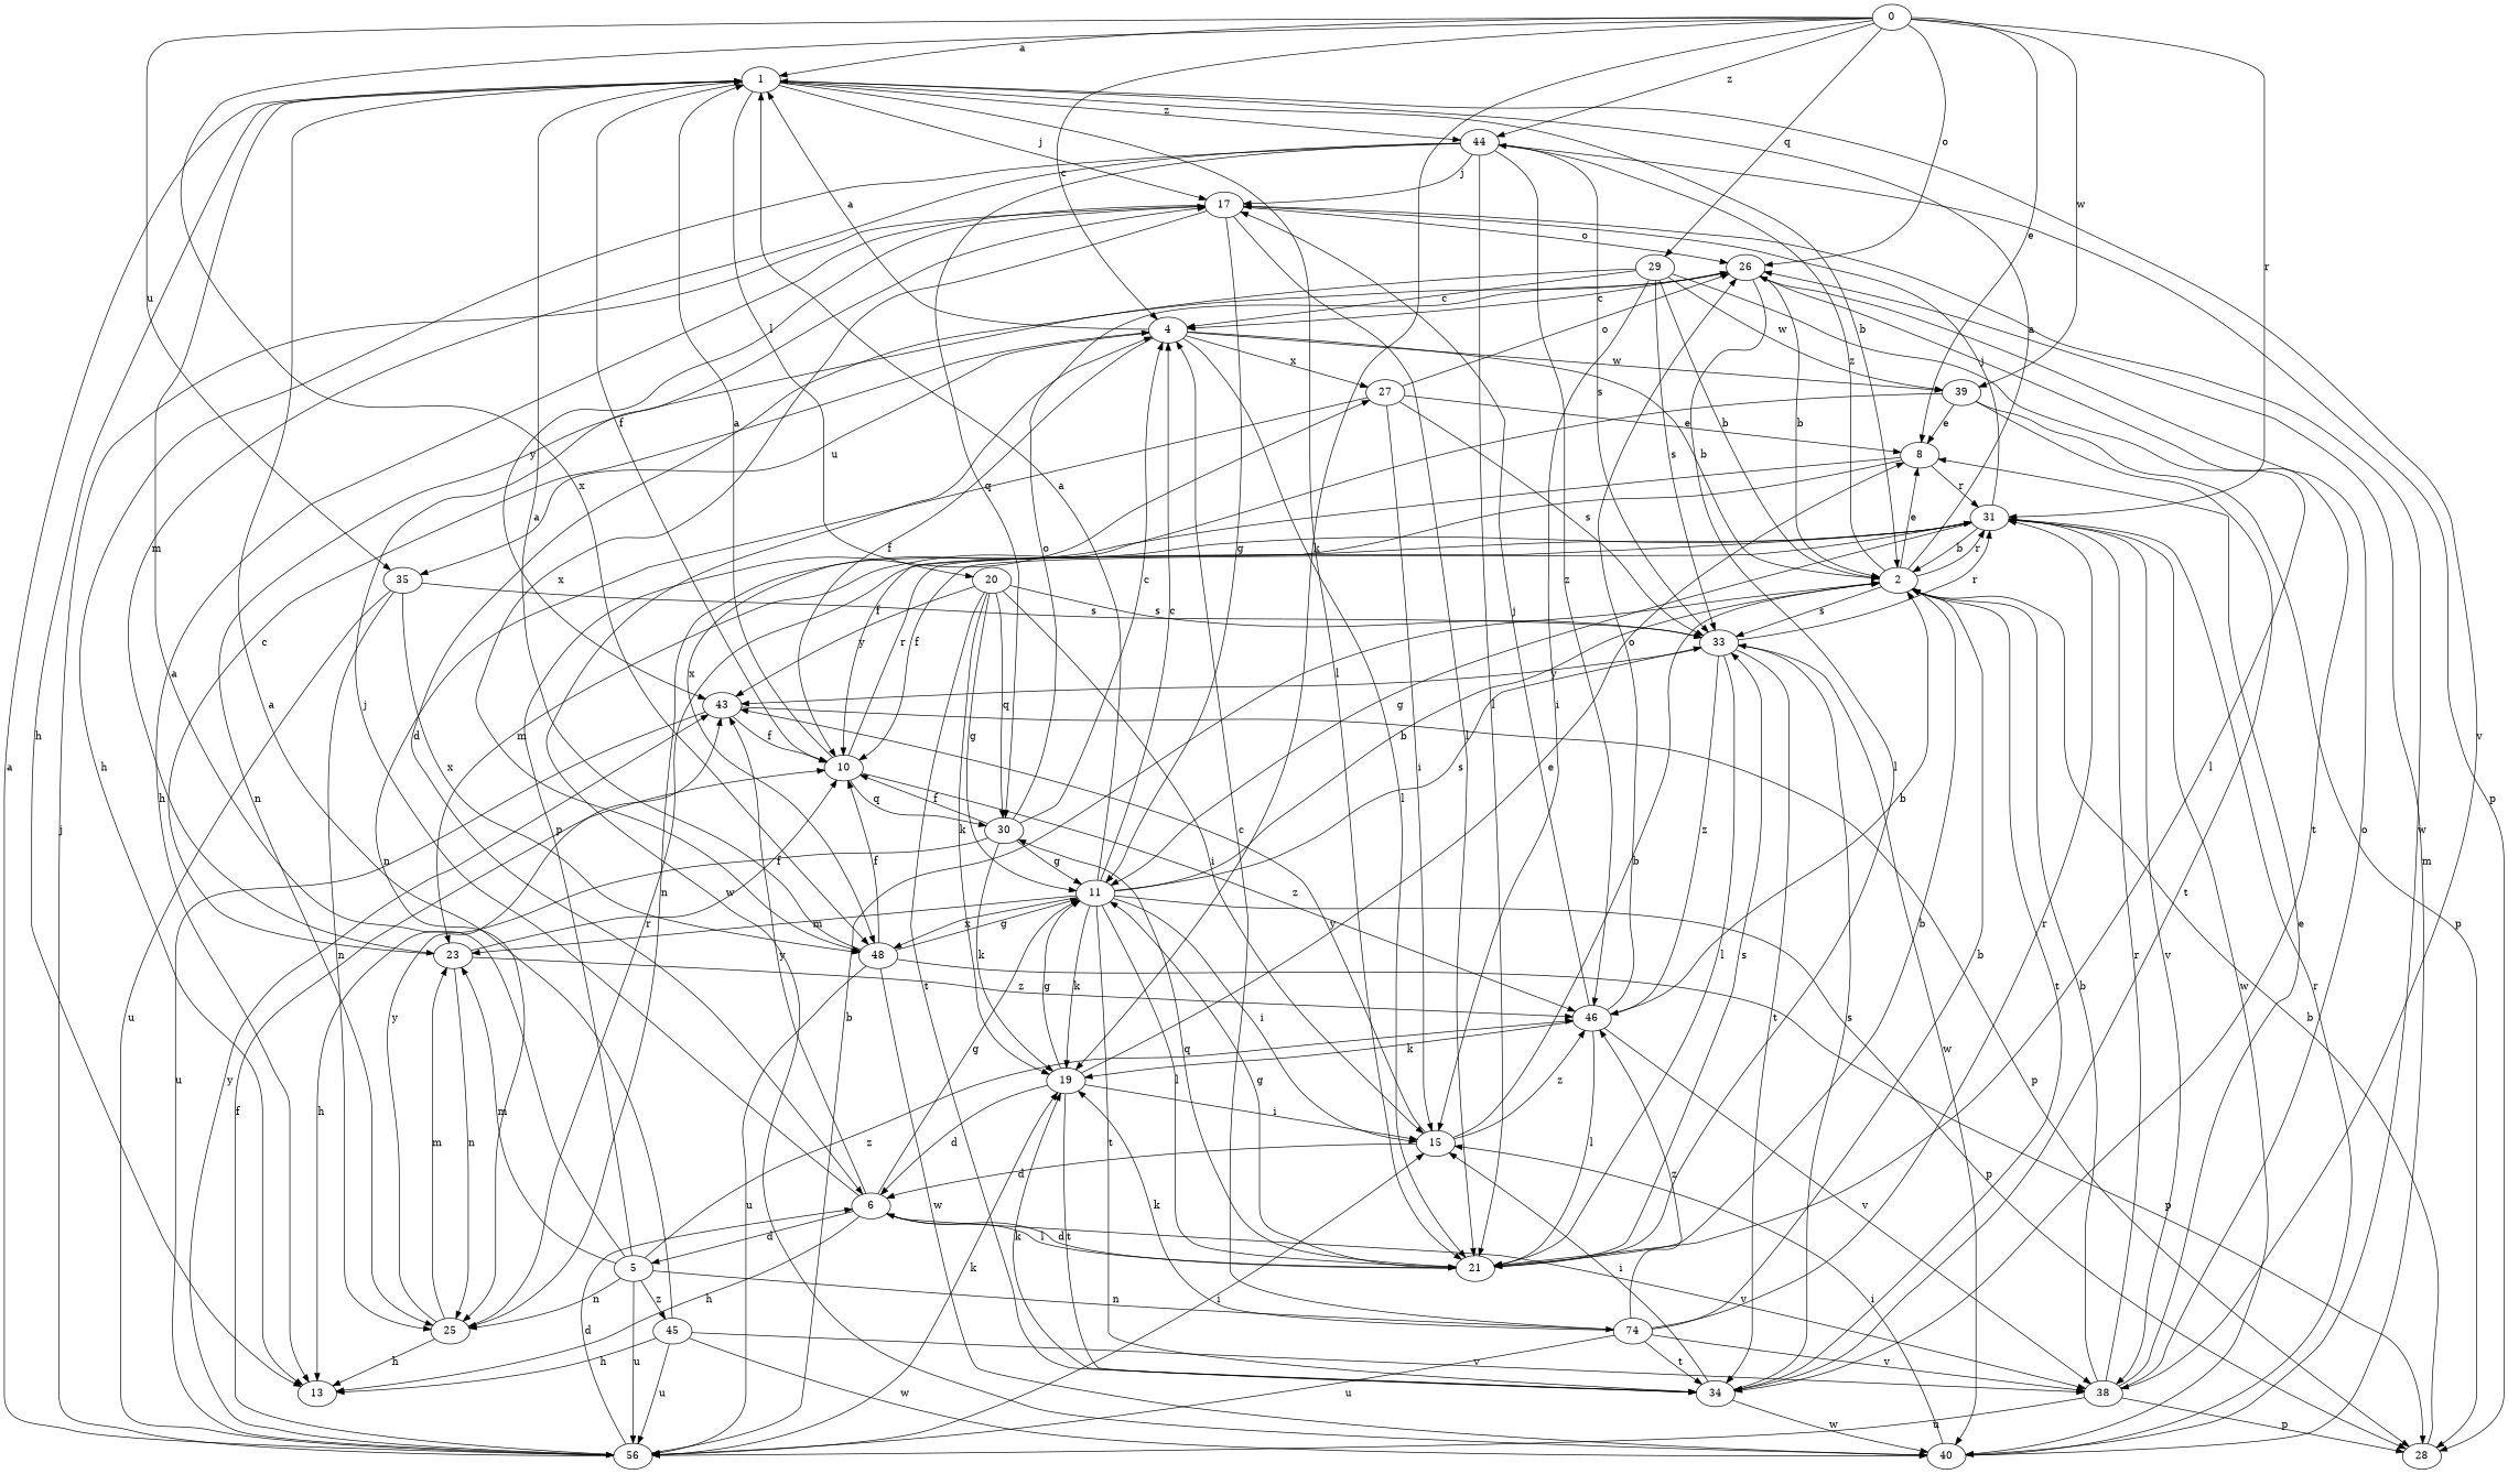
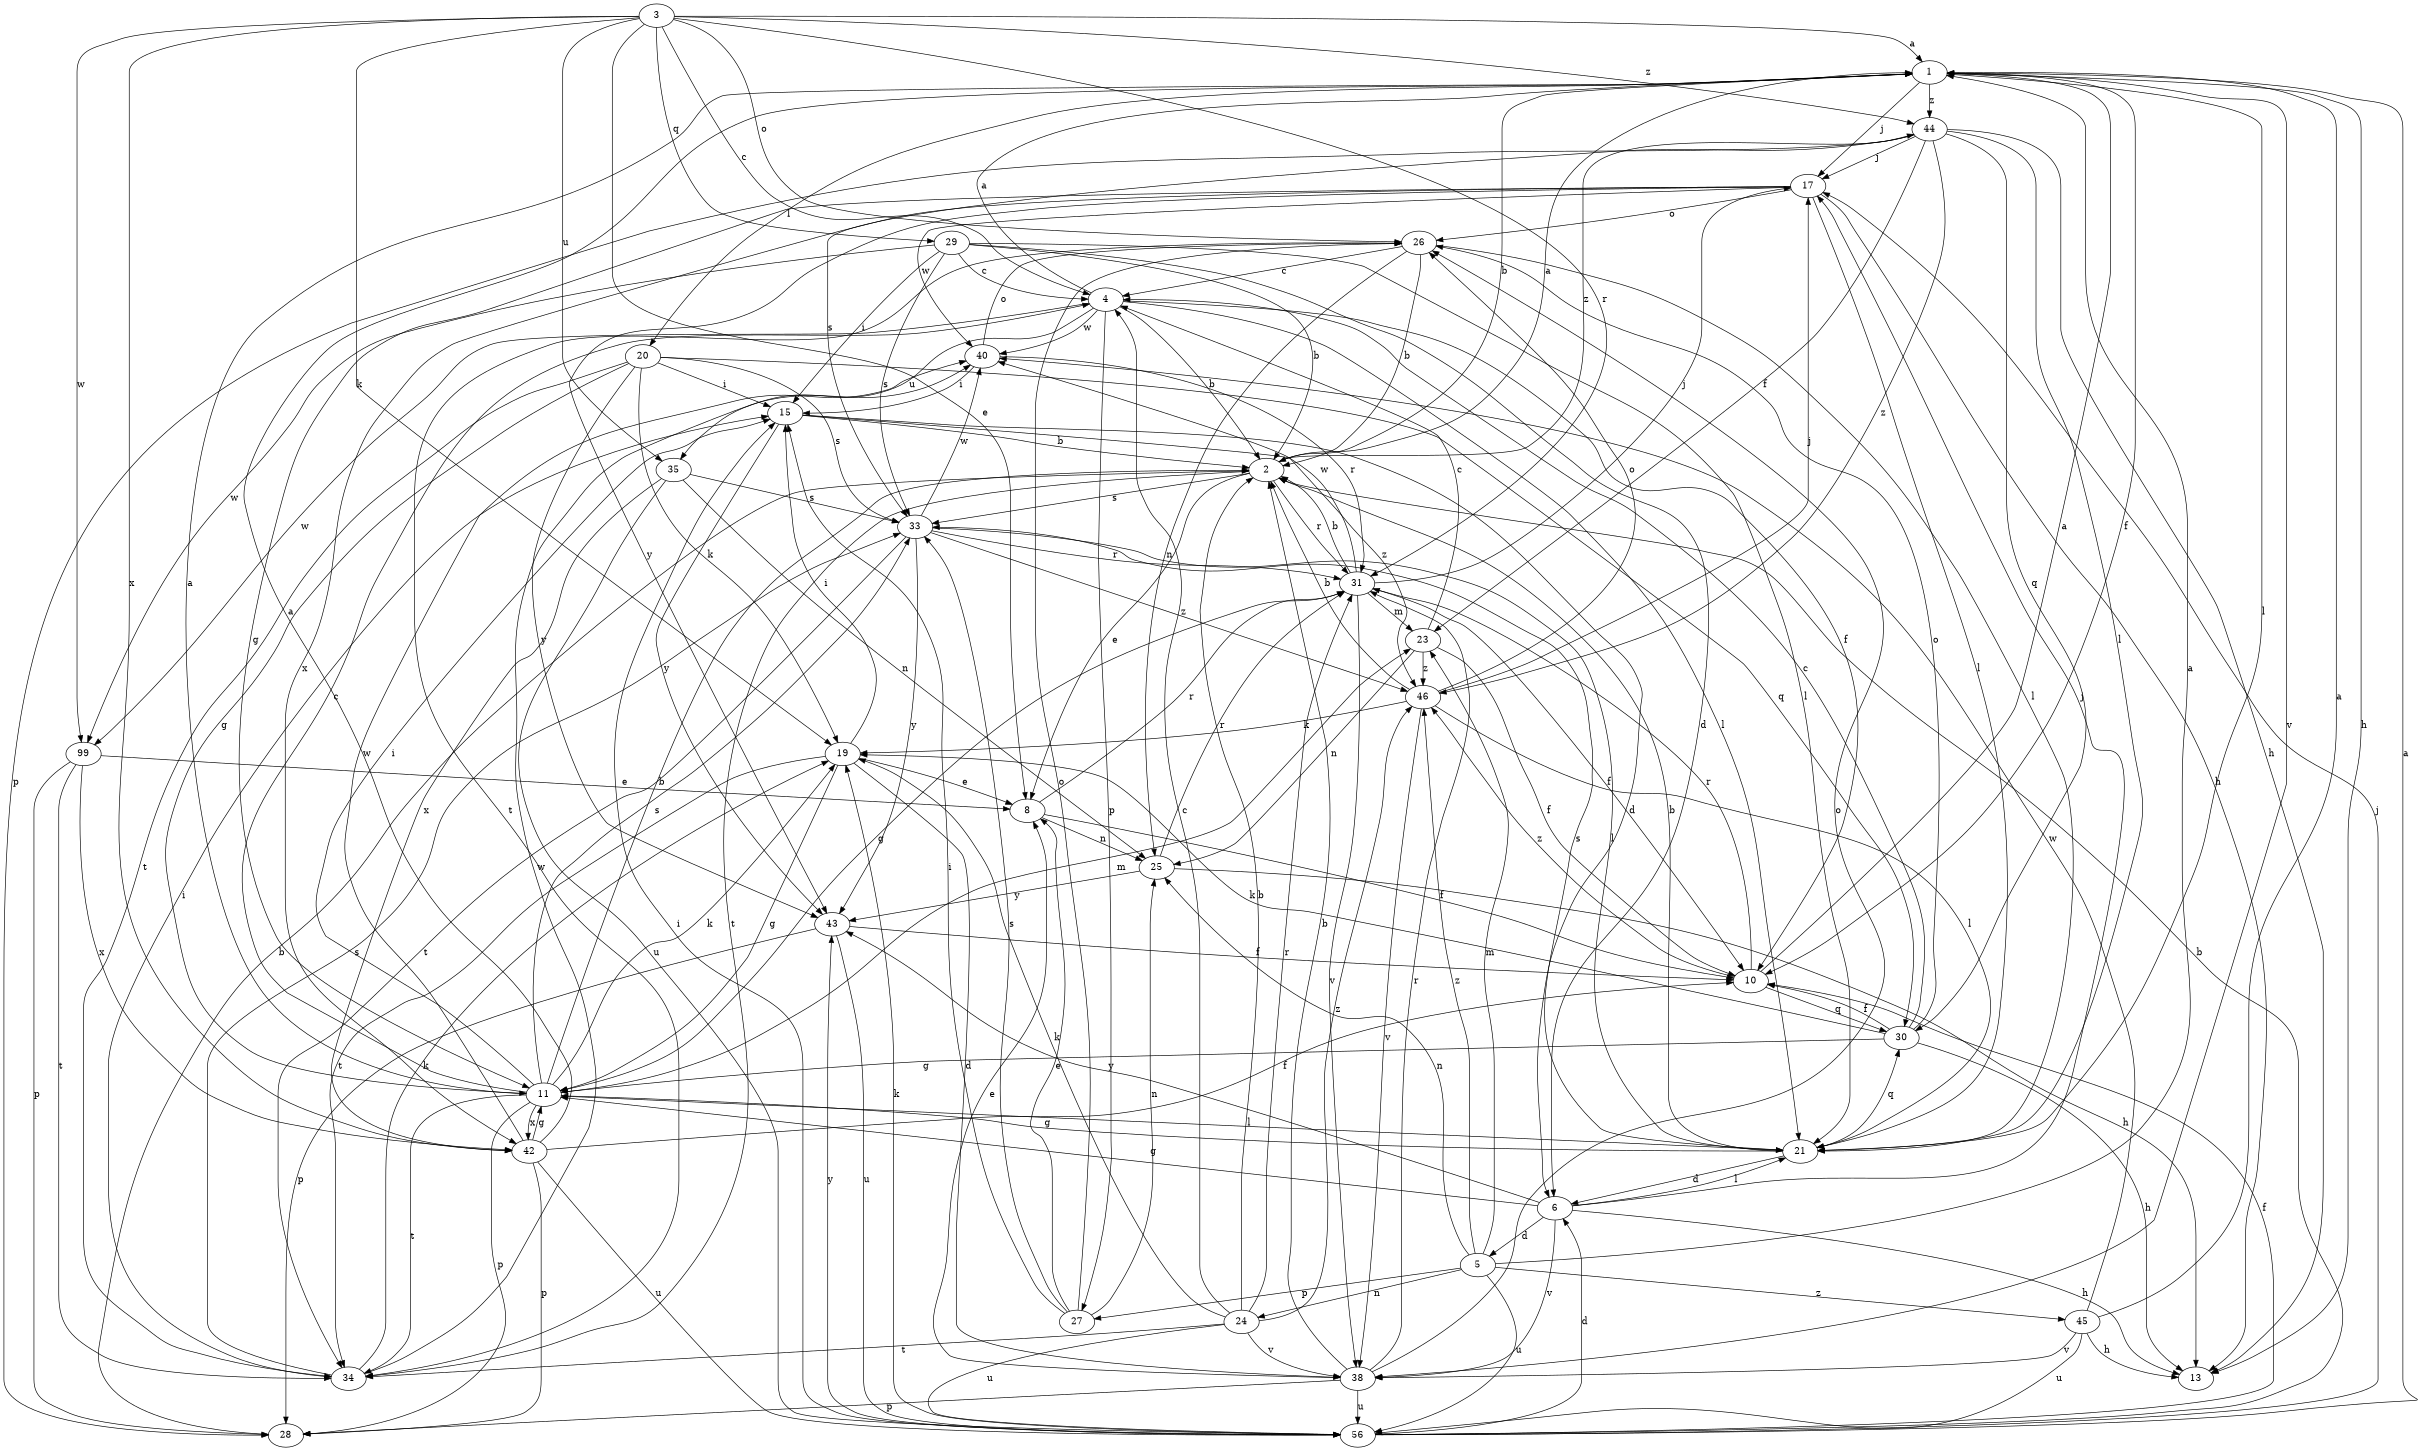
  strict digraph {
-   0
+   0 [label=3]
    1
    4
    8
    19
    26
    29
    31
    35
-   39
-   42 [label=48]
+   39 [label=99]
+   42
    44
    2
    10
    13
    17
    20
    21
    38
    27
    40
    25
    34
    6
    11
    15
    33
    23
    n29 [label=56]
    28
    46
    30
    43
    5
-   24 [label=74]
+   24
    45
    0 -> 1 [label=a]
    0 -> 4 [label=c]
    0 -> 8 [label=e]
    0 -> 19 [label=k]
    0 -> 26 [label=o]
    0 -> 29 [label=q]
    0 -> 31 [label=r]
    0 -> 35 [label=u]
    0 -> 39 [label=w]
    0 -> 42 [label=x]
    0 -> 44 [label=z]
    1 -> 44 [label=z]
    1 -> 2 [label=b]
    1 -> 10 [label=f]
    1 -> 13 [label=h]
    1 -> 17 [label=j]
    1 -> 20 [label=l]
    1 -> 21 [label=l]
    1 -> 38 [label=v]
    4 -> 1 [label=a]
    4 -> 35 [label=u]
    4 -> 39 [label=w]
    4 -> 2 [label=b]
    4 -> 10 [label=f]
    4 -> 21 [label=l]
-   4 -> 27 [label=x]
-   40 -> 4 [label=w]
+   4 -> 27 [label=p]
+   4 -> 40 [label=w]
    8 -> 31 [label=r]
    8 -> 10 [label=f]
    8 -> 25 [label=n]
    19 -> 8 [label=e]
    19 -> 34 [label=t]
-   19 -> 6 [label=d]
+   19 -> 38 [label=d]
    19 -> 11 [label=g]
    19 -> 15 [label=i]
    26 -> 4 [label=c]
    26 -> 2 [label=b]
    26 -> 21 [label=l]
    26 -> 25 [label=n]
    26 -> 34 [label=t]
    29 -> 4 [label=c]
    29 -> 39 [label=w]
    29 -> 2 [label=b]
    29 -> 21 [label=l]
    29 -> 6 [label=d]
    29 -> 15 [label=i]
    29 -> 33 [label=s]
    31 -> 2 [label=b]
    31 -> 10 [label=f]
    31 -> 17 [label=j]
    31 -> 38 [label=v]
    31 -> 40 [label=w]
    31 -> 11 [label=g]
    31 -> 23 [label=m]
    35 -> 42 [label=x]
    35 -> 25 [label=n]
    35 -> 33 [label=s]
    35 -> n29 [label=u]
    39 -> 8 [label=e]
    39 -> 42 [label=x]
    39 -> 34 [label=t]
    39 -> 28 [label=p]
    42 -> 1 [label=a]
    42 -> 10 [label=f]
    42 -> 40 [label=w]
    42 -> 11 [label=g]
    42 -> n29 [label=u]
    42 -> 28 [label=p]
    44 -> 13 [label=h]
    44 -> 17 [label=j]
    44 -> 21 [label=l]
    44 -> 33 [label=s]
-   44 -> 23 [label=m]
+   44 -> 23 [label=f]
    44 -> 28 [label=p]
    44 -> 46 [label=z]
    44 -> 30 [label=q]
    2 -> 1 [label=a]
    2 -> 8 [label=e]
    2 -> 31 [label=r]
    2 -> 44 [label=z]
    2 -> 34 [label=t]
    2 -> 33 [label=s]
    10 -> 1 [label=a]
    10 -> 31 [label=r]
    10 -> 46 [label=z]
    10 -> 30 [label=q]
    17 -> 26 [label=o]
    17 -> 42 [label=x]
    17 -> 13 [label=h]
    17 -> 21 [label=l]
    17 -> 40 [label=w]
    17 -> 11 [label=g]
    17 -> 43 [label=y]
    20 -> 19 [label=k]
    20 -> 34 [label=t]
    20 -> 11 [label=g]
    20 -> 15 [label=i]
    20 -> 33 [label=s]
    20 -> 30 [label=q]
    20 -> 43 [label=y]
    21 -> 2 [label=b]
    21 -> 6 [label=d]
    21 -> 11 [label=g]
    21 -> 33 [label=s]
    21 -> 30 [label=q]
    38 -> 8 [label=e]
    38 -> 26 [label=o]
    38 -> 31 [label=r]
    38 -> 2 [label=b]
    38 -> n29 [label=u]
    38 -> 28 [label=p]
    27 -> 8 [label=e]
    27 -> 26 [label=o]
    27 -> 25 [label=n]
    27 -> 15 [label=i]
    27 -> 33 [label=s]
-   40 -> 26 [label=m]
+   40 -> 26 [label=o]
    40 -> 31 [label=r]
    40 -> 15 [label=i]
    25 -> 31 [label=r]
    25 -> 13 [label=h]
-   25 -> 23 [label=m]
    25 -> 43 [label=y]
    34 -> 19 [label=k]
    34 -> 40 [label=w]
    34 -> 15 [label=i]
    34 -> 33 [label=s]
    6 -> 13 [label=h]
    6 -> 17 [label=j]
    6 -> 21 [label=l]
    6 -> 38 [label=v]
    6 -> 11 [label=g]
    6 -> 43 [label=y]
    6 -> 5 [label=d]
    11 -> 1 [label=a]
    11 -> 4 [label=c]
    11 -> 19 [label=k]
    11 -> 42 [label=x]
    11 -> 2 [label=b]
    11 -> 21 [label=l]
    11 -> 34 [label=t]
    11 -> 15 [label=i]
    11 -> 33 [label=s]
    11 -> 23 [label=m]
    11 -> 28 [label=p]
    15 -> 2 [label=b]
    15 -> 6 [label=d]
    15 -> 46 [label=z]
    15 -> 43 [label=y]
    33 -> 31 [label=r]
    33 -> 21 [label=l]
    33 -> 40 [label=w]
    33 -> 34 [label=t]
    33 -> 46 [label=z]
    33 -> 43 [label=y]
    23 -> 4 [label=c]
    23 -> 10 [label=f]
    23 -> 25 [label=n]
    23 -> 46 [label=z]
    n29 -> 1 [label=a]
    n29 -> 19 [label=k]
    n29 -> 2 [label=b]
    n29 -> 10 [label=f]
    n29 -> 17 [label=j]
    n29 -> 6 [label=d]
    n29 -> 15 [label=i]
    n29 -> 43 [label=y]
    28 -> 2 [label=b]
    46 -> 19 [label=k]
    46 -> 26 [label=o]
    46 -> 2 [label=b]
    46 -> 17 [label=j]
    46 -> 21 [label=l]
    46 -> 38 [label=v]
    30 -> 4 [label=c]
    30 -> 19 [label=k]
    30 -> 26 [label=o]
    30 -> 10 [label=f]
    30 -> 13 [label=h]
    30 -> 11 [label=g]
    43 -> 10 [label=f]
    43 -> n29 [label=u]
    43 -> 28 [label=p]
    5 -> 1 [label=a]
    5 -> 27 [label=p]
    5 -> 25 [label=n]
    5 -> 23 [label=m]
    5 -> n29 [label=u]
    5 -> 46 [label=z]
    5 -> 24 [label=n]
    5 -> 45 [label=z]
    24 -> 4 [label=c]
    24 -> 19 [label=k]
    24 -> 31 [label=r]
    24 -> 2 [label=b]
    24 -> 38 [label=v]
    24 -> 34 [label=t]
    24 -> n29 [label=u]
    24 -> 46 [label=z]
    45 -> 1 [label=a]
    45 -> 13 [label=h]
    45 -> 38 [label=v]
    45 -> 40 [label=w]
    45 -> n29 [label=u]
  }
